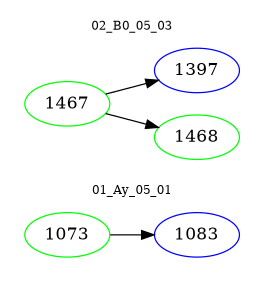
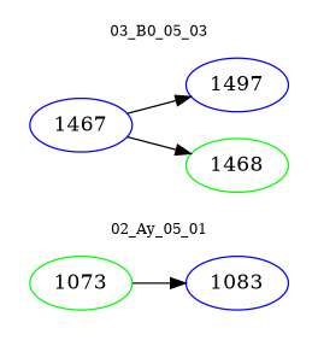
  digraph {
    rankdir=LR
    node [color=green]
    edge [color=black]
    n1 [label=1073]
    n2 [color=blue label=1083]
-   n3 [label=1467]
+   n3 [color=blue label=1467]
    n4 [label=1468]
-   n5 [color=blue label=1397]
+   n5 [color=blue label=1497]
    subgraph cluster_1 {
      color=white
      fontsize=10
-     label="01_Ay_05_01"
+     label="02_Ay_05_01"
      n1
      n2
    }
    subgraph cluster_2 {
      color=white
      fontsize=10
-     label="02_B0_05_03"
+     label="03_B0_05_03"
      n3
      n4
      n5
    }
    n1 -> n2
    n3 -> n4
    n3 -> n5
  }
